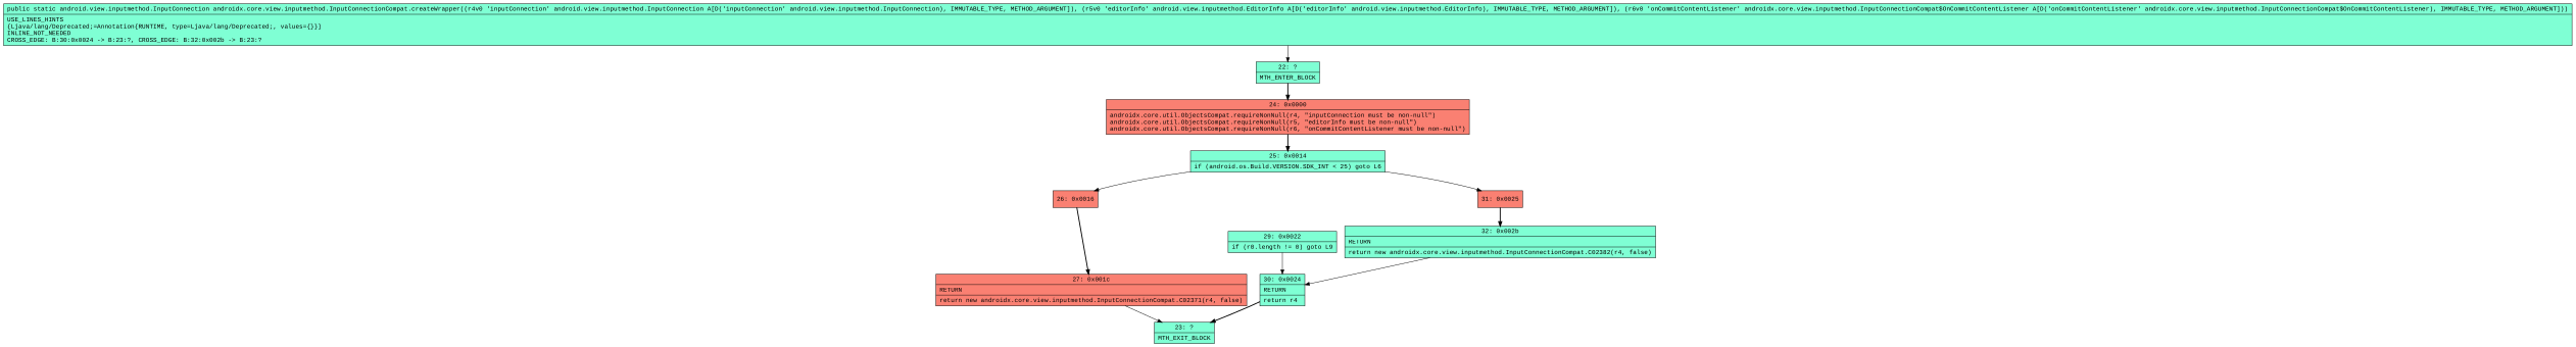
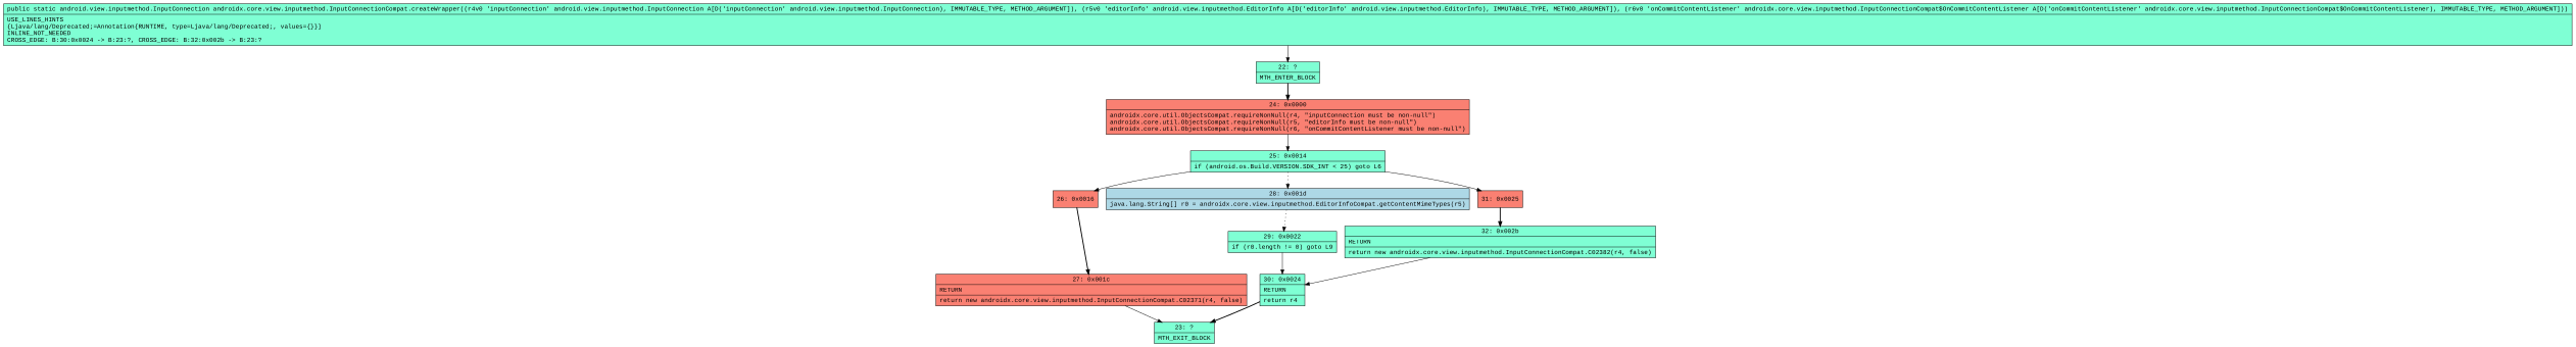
  digraph {
    fontname="Liberation Mono"
    node [fillcolor=aquamarine fontname="Liberation Mono" shape=record style=filled]
    edge [fontname="Liberation Mono" style=solid]
    n1 [label="{22\:\ ?|MTH_ENTER_BLOCK\l}"]
    n2 [fillcolor=salmon label="{24\:\ 0x0000|androidx.core.util.ObjectsCompat.requireNonNull(r4, \"inputConnection must be non\-null\")\landroidx.core.util.ObjectsCompat.requireNonNull(r5, \"editorInfo must be non\-null\")\landroidx.core.util.ObjectsCompat.requireNonNull(r6, \"onCommitContentListener must be non\-null\")\l}"]
    n3 [label="{25\:\ 0x0014|if (android.os.Build.VERSION.SDK_INT \< 25) goto L6\l}"]
    n4 [fillcolor=salmon label="{26\:\ 0x0016}"]
+   n5 [fillcolor=lightblue label="{28\:\ 0x001d|java.lang.String[] r0 = androidx.core.view.inputmethod.EditorInfoCompat.getContentMimeTypes(r5)\l}"]
    n6 [fillcolor=salmon label="{31\:\ 0x0025}"]
    n7 [fillcolor=salmon label="{27\:\ 0x001c|RETURN\l|return new androidx.core.view.inputmethod.InputConnectionCompat.C02371(r4, false)\l}"]
    n8 [label="{29\:\ 0x0022|if (r0.length != 0) goto L9\l}"]
    n9 [label="{23\:\ ?|MTH_EXIT_BLOCK\l}"]
    n10 [label="{30\:\ 0x0024|RETURN\l|return r4\l}"]
    n11 [label="{32\:\ 0x002b|RETURN\l|return new androidx.core.view.inputmethod.InputConnectionCompat.C02382(r4, false)\l}"]
    n12 [label="{public static android.view.inputmethod.InputConnection androidx.core.view.inputmethod.InputConnectionCompat.createWrapper((r4v0 'inputConnection' android.view.inputmethod.InputConnection A[D('inputConnection' android.view.inputmethod.InputConnection), IMMUTABLE_TYPE, METHOD_ARGUMENT]), (r5v0 'editorInfo' android.view.inputmethod.EditorInfo A[D('editorInfo' android.view.inputmethod.EditorInfo), IMMUTABLE_TYPE, METHOD_ARGUMENT]), (r6v0 'onCommitContentListener' androidx.core.view.inputmethod.InputConnectionCompat$OnCommitContentListener A[D('onCommitContentListener' androidx.core.view.inputmethod.InputConnectionCompat$OnCommitContentListener), IMMUTABLE_TYPE, METHOD_ARGUMENT]))  | USE_LINES_HINTS\l\{Ljava\/lang\/Deprecated;=Annotation\{RUNTIME, type=Ljava\/lang\/Deprecated;, values=\{\}\}\}\lINLINE_NOT_NEEDED\lCROSS_EDGE: B:30:0x0024 \-\> B:23:?, CROSS_EDGE: B:32:0x002b \-\> B:23:?\l}"]
    n1 -> n2 [style=bold]
-   n2 -> n3 [style=bold]
+   n2 -> n3
    n3 -> n4
+   n3 -> n5 [style=dotted]
    n3 -> n6
    n4 -> n7 [style=bold]
+   n5 -> n8 [style=dotted]
    n6 -> n11 [style=bold]
    n7 -> n9
    n8 -> n10
    n10 -> n9 [style=bold]
    n11 -> n10
    n12 -> n1
  }
